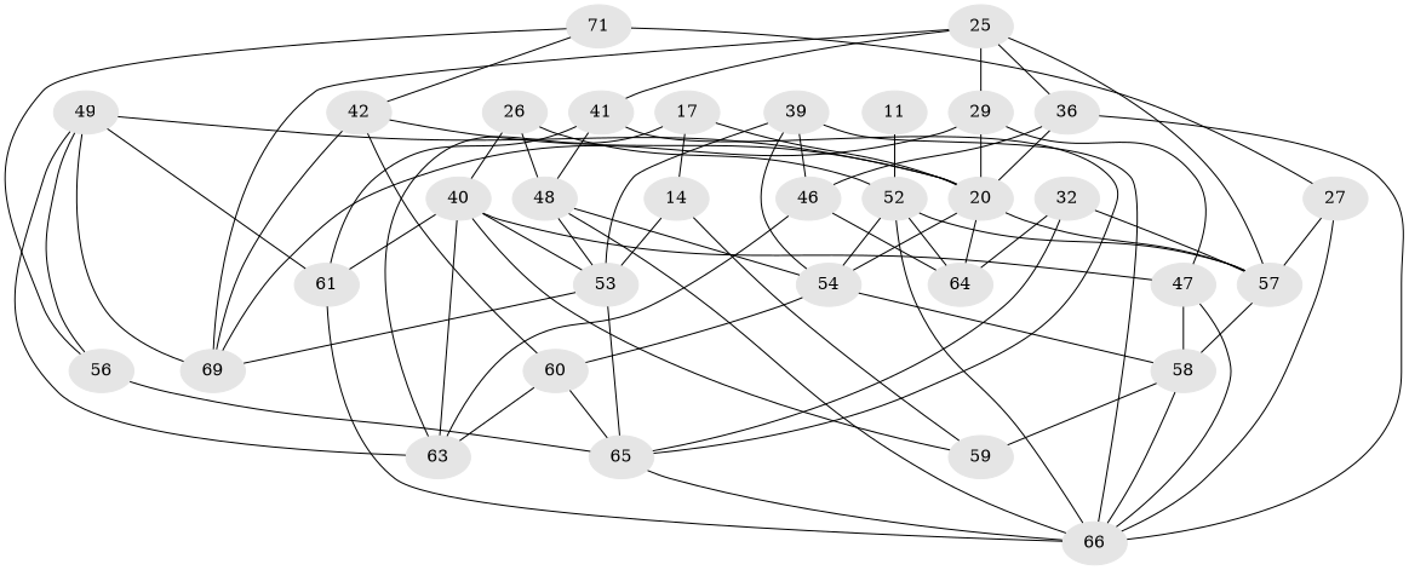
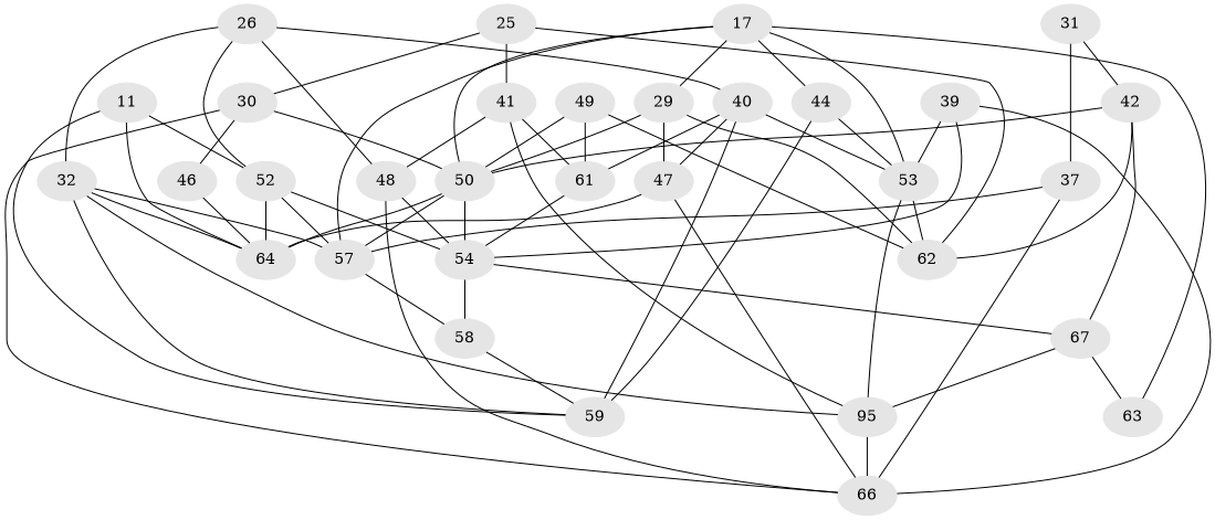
  graph {
    node [color=gray90 style=filled]
    52 [super="+16"]
    64 [super="+5+26"]
    57 [super="+2+55"]
    66 [super="+7+9"]
    54 [super="+27+51"]
    11
    59 [super="+12"]
    17
-   44 [label=14]
-   50 [super="+13+38" label=20]
+   44
+   50 [super="+13+38"]
    63 [super="+45"]
    53 [super="+24"]
    58
    25
    29
-   36
+   36 [label=30]
    41
-   62 [super="+35" label=69]
+   62 [super="+35"]
    47
    46
    48 [super="+6"]
-   65 [super="+15+34+43"]
+   65 [super="+15+34+43" label=95]
    61
    32 [super="+30+18"]
    n25 [label=26]
    40 [super="+3+14"]
-   37 [super="+22" label=27]
-   31 [label=71]
+   37 [super="+22"]
+   31
    42
-   56
-   60
+   60 [label=67]
    39
    49 [super="+23"]
    52 -- 64
    52 -- 57 [weight=2]
-   52 -- 66
    52 -- 54
    57 -- 58
    54 -- 58
    54 -- 60
    11 -- 52 [weight=2]
-   25 -- 57
+   11 -- 64
+   11 -- 59
+   17 -- 57
    17 -- 44
    17 -- 50
    17 -- 63
    44 -- 59 [weight=2]
    44 -- 53
    50 -- 64 [weight=3]
    50 -- 57
    50 -- 54 [weight=2]
    53 -- 62 [weight=2]
    53 -- 65 [weight=3]
-   58 -- 66
    58 -- 59
-   25 -- 29
+   17 -- 29
    25 -- 36
    25 -- 41
    25 -- 62
    29 -- 50
    29 -- 62
    29 -- 47
    36 -- 66
    36 -- 50
    36 -- 46
    41 -- 48
    41 -- 65
    41 -- 61
-   47 -- 58
+   47 -- 64
    47 -- 66
    46 -- 64
-   46 -- 63
    48 -- 66
    48 -- 54 [weight=2]
-   48 -- 53
+   17 -- 53
    65 -- 66 [weight=2]
-   61 -- 66
+   61 -- 54
    32 -- 64
    32 -- 57 [weight=2]
+   32 -- 59
    32 -- 65 [weight=3]
    n25 -- 52
    n25 -- 48
+   n25 -- 32
    n25 -- 40
    40 -- 59
-   40 -- 63 [weight=2]
    40 -- 53 [weight=2]
    40 -- 47
    40 -- 61
    37 -- 57 [weight=3]
    37 -- 66
    31 -- 37 [weight=2]
    31 -- 42
-   31 -- 56
    42 -- 50
    42 -- 62
    42 -- 60
-   56 -- 65 [weight=2]
    60 -- 63
    60 -- 65
    39 -- 66
    39 -- 54
    39 -- 53
-   39 -- 46
    49 -- 50 [weight=2]
-   49 -- 63
    49 -- 62
    49 -- 61
-   49 -- 56
  }
